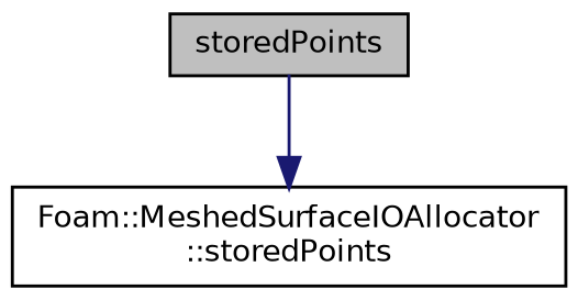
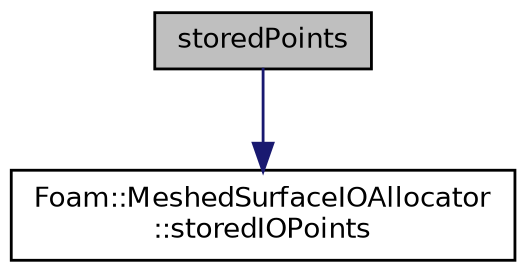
  digraph {
    rankdir=TB
    node [color=black fontname=Helvetica fontsize=10 shape=record]
    n1 [fillcolor=grey75 fontcolor=black height=0.2 label=storedPoints style=filled width=0.4]
-   n2 [height=0.2 label="Foam::MeshedSurfaceIOAllocator\l::storedPoints" width=0.4]
+   n2 [height=0.2 label="Foam::MeshedSurfaceIOAllocator\l::storedIOPoints" width=0.4]
    n1 -> n2 [color=midnightblue fontname=Helvetica fontsize=10 labelfontname=Helvetica labelfontsize=10 style=solid]
  }
